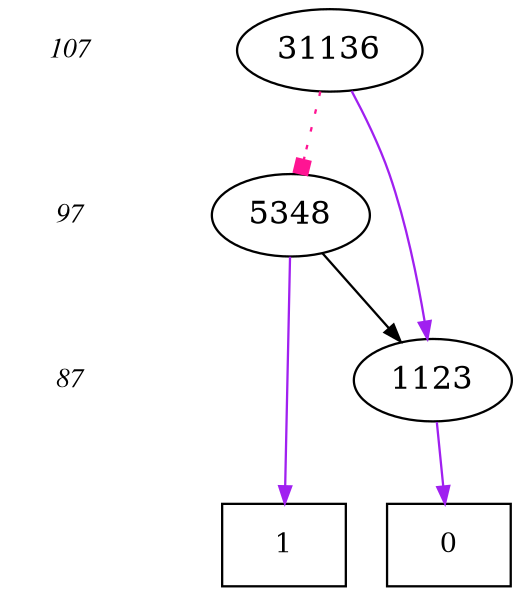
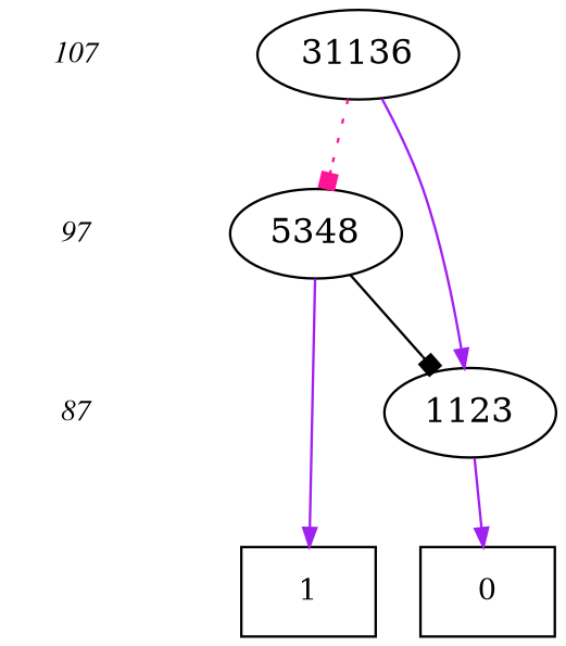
  digraph {
    node [fontsize=12]
    edge [style=solid arrowsize=.75]
    T [style=invis fontsize=""]
    0 [shape=box]
    1 [shape=box]
    107 [fontname="Times Italic" shape=plaintext]
    31136 [fontsize=""]
    97 [fontname="Times Italic" shape=plaintext]
    5348 [fontsize=""]
    87 [fontname="Times Italic" shape=plaintext]
    1123 [fontsize=""]
    subgraph sub_1 {
      rank=same
      subgraph sub_2 {
        rank=same
        T
      }
      subgraph sub_3 {
        rank=same
        0
      }
      subgraph sub_4 {
        rank=same
        1
      }
    }
    subgraph sub_5 {
      rank=same
      31136
      subgraph sub_6 {
        rank=same
        107
      }
    }
    subgraph sub_7 {
      rank=same
      5348
      subgraph sub_8 {
        rank=same
        97
      }
    }
    subgraph sub_9 {
      rank=same
      1123
      subgraph sub_10 {
        rank=same
        87
      }
    }
    107 -> 97 [style=invis arrowsize=""]
    31136 -> 5348 [arrowhead=box color=deeppink style=dotted]
    31136 -> 1123 [arrowhead=normal color=purple]
    97 -> 87 [style=invis arrowsize=""]
    5348 -> 1 [arrowhead=normal color=purple]
-   5348 -> 1123 [arrowhead=normal color=black]
+   5348 -> 1123 [arrowhead=box color=black]
    87 -> T [style=invis arrowsize=""]
    1123 -> 0 [arrowhead=normal color=purple]
  }
